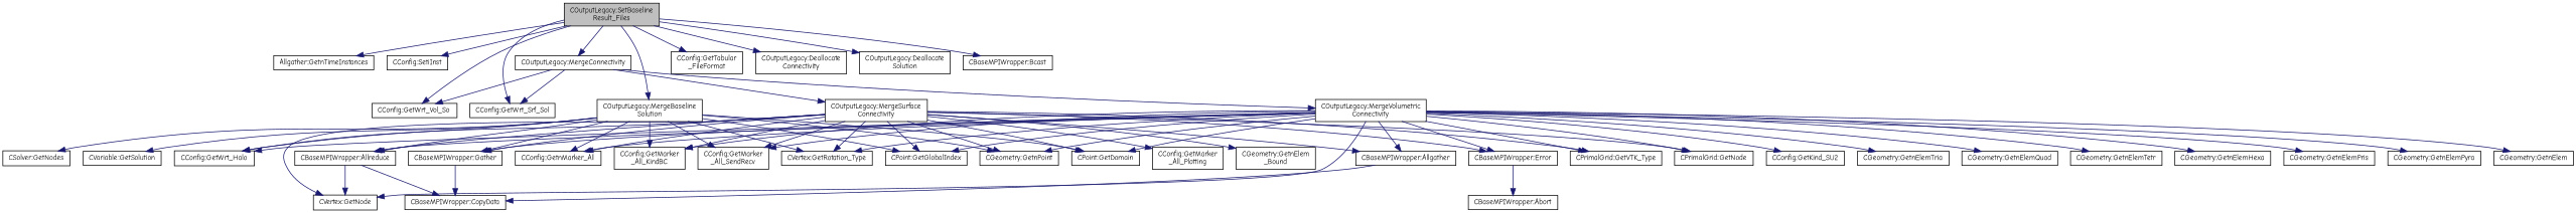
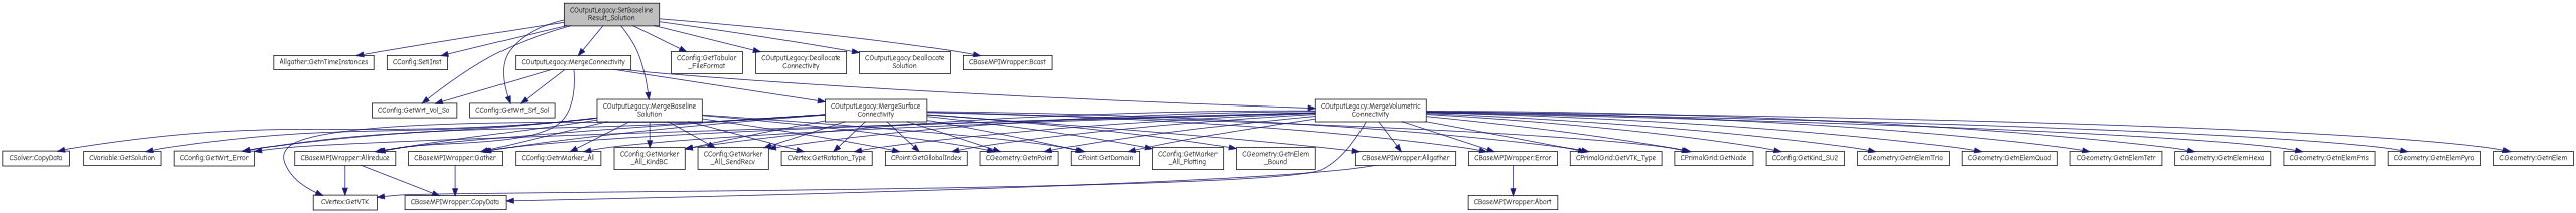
  digraph {
    fontname="Comic Neue"
    rankdir=TB
    node [color=black fillcolor=white fontname="Comic Neue" fontsize=10 shape=record style=filled]
    edge [color=midnightblue fontname="Comic Neue" fontsize=10 labelfontname=Helvetica labelfontsize=10 style=solid]
-   n1 [fillcolor=grey75 fontcolor=black height=0.2 label="COutputLegacy::SetBaseline\lResult_Files" width=0.4]
+   n1 [fillcolor=grey75 fontcolor=black height=0.2 label="COutputLegacy::SetBaseline\lResult_Solution" width=0.4]
    n2 [height=0.2 label="Allgather::GetnTimeInstances" width=0.4]
    n3 [height=0.2 label="CConfig::SetiInst" width=0.4]
    n4 [height=0.2 label="CConfig::GetWrt_Vol_Sol" width=0.4]
    n5 [height=0.2 label="CConfig::GetWrt_Srf_Sol" width=0.4]
    n6 [height=0.2 label="CConfig::GetTabular\l_FileFormat" width=0.4]
    n7 [height=0.2 label="COutputLegacy::MergeConnectivity" width=0.4]
    n8 [height=0.2 label="COutputLegacy::MergeBaseline\lSolution" width=0.4]
    n9 [height=0.2 label="COutputLegacy::Deallocate\lConnectivity" width=0.4]
    n10 [height=0.2 label="COutputLegacy::Deallocate\lSolution" width=0.4]
    n11 [height=0.2 label="CBaseMPIWrapper::Bcast" width=0.4]
    n12 [height=0.2 label="COutputLegacy::MergeVolumetric\lConnectivity" width=0.4]
    n13 [height=0.2 label="COutputLegacy::MergeSurface\lConnectivity" width=0.4]
-   n14 [height=0.2 label="CConfig::GetWrt_Halo" width=0.4]
+   n14 [height=0.2 label="CConfig::GetWrt_Error" width=0.4]
    n15 [height=0.2 label="CBaseMPIWrapper::Allreduce" width=0.4]
    n16 [height=0.2 label="CBaseMPIWrapper::Gather" width=0.4]
    n17 [height=0.2 label="CConfig::GetnMarker_All" width=0.4]
    n18 [height=0.2 label="CConfig::GetMarker\l_All_KindBC" width=0.4]
    n19 [height=0.2 label="CConfig::GetMarker\l_All_SendRecv" width=0.4]
    n20 [height=0.2 label="CVertex::GetRotation_Type" width=0.4]
    n21 [height=0.2 label="CPoint::GetGlobalIndex" width=0.4]
    n22 [height=0.2 label="CGeometry::GetnPoint" width=0.4]
    n23 [height=0.2 label="CPoint::GetDomain" width=0.4]
-   n24 [height=0.2 label="CSolver::GetNodes" width=0.4]
+   n24 [height=0.2 label="CSolver::CopyData" width=0.4]
    n25 [height=0.2 label="CVariable::GetSolution" width=0.4]
    n26 [height=0.2 label="CConfig::GetKind_SU2" width=0.4]
    n27 [height=0.2 label="CGeometry::GetnElemTria" width=0.4]
    n28 [height=0.2 label="CGeometry::GetnElemQuad" width=0.4]
    n29 [height=0.2 label="CGeometry::GetnElemTetr" width=0.4]
    n30 [height=0.2 label="CGeometry::GetnElemHexa" width=0.4]
    n31 [height=0.2 label="CGeometry::GetnElemPris" width=0.4]
    n32 [height=0.2 label="CGeometry::GetnElemPyra" width=0.4]
    n33 [height=0.2 label="CBaseMPIWrapper::Error" width=0.4]
-   n34 [height=0.2 label="CVertex::GetNode" width=0.4]
+   n34 [height=0.2 label="CVertex::GetVTK" width=0.4]
    n35 [height=0.2 label="CBaseMPIWrapper::Allgather" width=0.4]
    n36 [height=0.2 label="CGeometry::GetnElem" width=0.4]
    n37 [height=0.2 label="CPrimalGrid::GetVTK_Type" width=0.4]
    n38 [height=0.2 label="CPrimalGrid::GetNode" width=0.4]
    n39 [height=0.2 label="CConfig::GetMarker\l_All_Plotting" width=0.4]
    n40 [height=0.2 label="CGeometry::GetnElem\l_Bound" width=0.4]
    n41 [height=0.2 label="CBaseMPIWrapper::Abort" width=0.4]
    n42 [height=0.2 label="CBaseMPIWrapper::CopyData" width=0.4]
    n1 -> n2
    n1 -> n3
    n1 -> n4
    n1 -> n5
    n1 -> n6
    n1 -> n7
    n1 -> n8
    n1 -> n9
    n1 -> n10
    n1 -> n11
    n7 -> n4
    n7 -> n5
    n7 -> n12
    n7 -> n13
    n8 -> n14
    n8 -> n15
    n8 -> n16
    n8 -> n17
    n8 -> n18
    n8 -> n19
    n8 -> n20
    n8 -> n21
    n8 -> n22
    n8 -> n23
    n8 -> n24
    n8 -> n25
    n12 -> n14
-   n12 -> n15
+   n7 -> n15
    n12 -> n16
    n12 -> n17
    n12 -> n18
    n12 -> n19
    n12 -> n20
    n12 -> n21
    n12 -> n22
    n12 -> n23
    n12 -> n26
    n12 -> n27
    n12 -> n28
    n12 -> n29
    n12 -> n30
    n12 -> n31
    n12 -> n32
    n12 -> n33
    n12 -> n34
    n12 -> n35
    n12 -> n36
    n12 -> n37
    n12 -> n38
    n13 -> n14
    n13 -> n15
    n13 -> n16
-   n13 -> n17
    n13 -> n18
    n13 -> n19
    n13 -> n20
    n13 -> n21
    n13 -> n22
    n13 -> n23
    n13 -> n33
    n13 -> n34
    n13 -> n35
    n13 -> n37
    n13 -> n38
    n13 -> n39
    n13 -> n40
    n15 -> n34
    n15 -> n42
    n16 -> n42
    n33 -> n41
    n35 -> n42
  }
